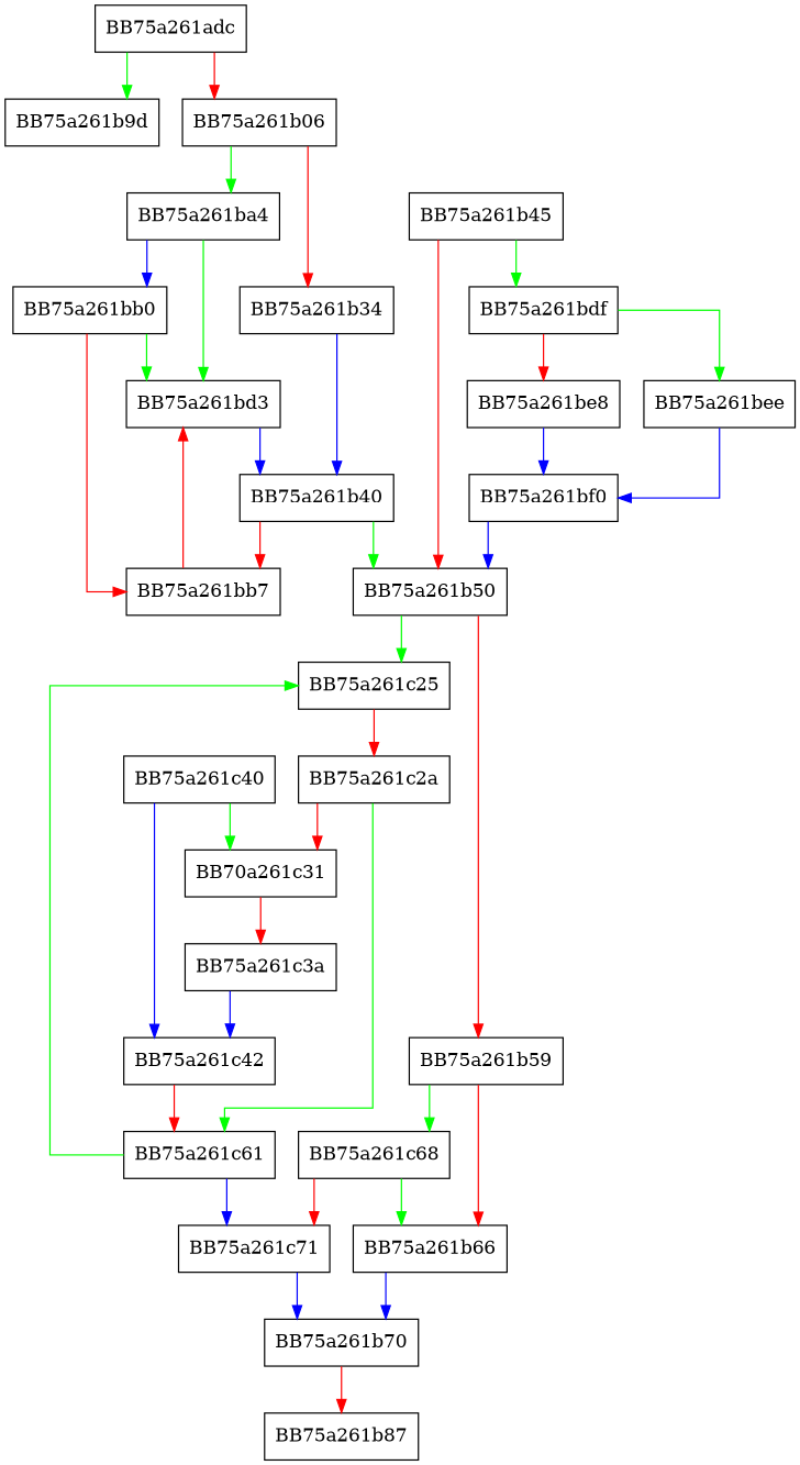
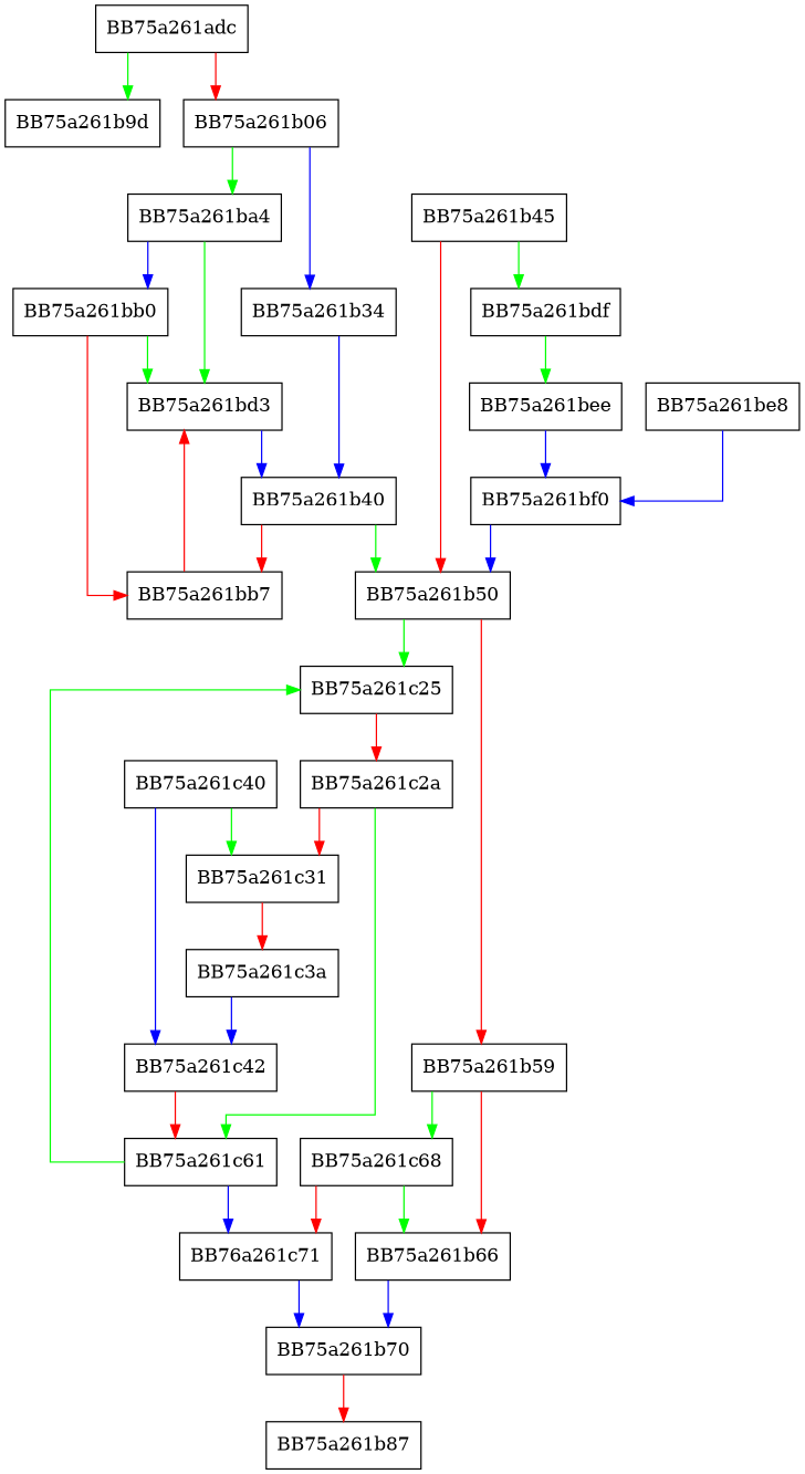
  digraph {
    splines=ortho
    node [shape=box]
    edge [color=red]
    BB75a261adc
    BB75a261b9d
    BB75a261b06
    BB75a261ba4
    BB75a261b34
    BB75a261bd3
    BB75a261bb0
    BB75a261b40
    BB75a261bb7
    BB75a261b50
    BB75a261c25
    BB75a261b59
    BB75a261b45
    BB75a261bdf
    BB75a261c2a
    BB75a261c68
    BB75a261b66
    BB75a261bee
    BB75a261be8
    BB75a261bf0
    BB75a261c61
-   BB75a261c71
-   BB75a261c31 [label=BB70a261c31]
+   BB75a261c71 [label=BB76a261c71]
+   BB75a261c31
    BB75a261b70
    BB75a261b87
    BB75a261c3a
    BB75a261c40
    BB75a261c42
    BB75a261adc -> BB75a261b9d [color=green]
    BB75a261adc -> BB75a261b06
    BB75a261b06 -> BB75a261ba4 [color=green]
-   BB75a261b06 -> BB75a261b34
+   BB75a261b06 -> BB75a261b34 [color=blue]
    BB75a261ba4 -> BB75a261bd3 [color=green]
    BB75a261ba4 -> BB75a261bb0 [color=blue]
    BB75a261b34 -> BB75a261b40 [color=blue]
    BB75a261bd3 -> BB75a261b40 [color=blue]
    BB75a261bb0 -> BB75a261bd3 [color=green]
    BB75a261bb0 -> BB75a261bb7
    BB75a261b40 -> BB75a261bb7
    BB75a261b40 -> BB75a261b50 [color=green]
    BB75a261bb7 -> BB75a261bd3
    BB75a261b50 -> BB75a261c25 [color=green]
    BB75a261b50 -> BB75a261b59
    BB75a261c25 -> BB75a261c2a
    BB75a261b59 -> BB75a261c68 [color=green]
    BB75a261b59 -> BB75a261b66
    BB75a261b45 -> BB75a261b50
    BB75a261b45 -> BB75a261bdf [color=green]
    BB75a261bdf -> BB75a261bee [color=green]
-   BB75a261bdf -> BB75a261be8
    BB75a261c2a -> BB75a261c61 [color=green]
    BB75a261c2a -> BB75a261c31
    BB75a261c68 -> BB75a261b66 [color=green]
    BB75a261c68 -> BB75a261c71
    BB75a261b66 -> BB75a261b70 [color=blue]
    BB75a261bee -> BB75a261bf0 [color=blue]
    BB75a261be8 -> BB75a261bf0 [color=blue]
    BB75a261bf0 -> BB75a261b50 [color=blue]
    BB75a261c61 -> BB75a261c25 [color=green]
    BB75a261c61 -> BB75a261c71 [color=blue]
    BB75a261c71 -> BB75a261b70 [color=blue]
    BB75a261c31 -> BB75a261c3a
    BB75a261b70 -> BB75a261b87
    BB75a261c3a -> BB75a261c42 [color=blue]
    BB75a261c40 -> BB75a261c31 [color=green]
    BB75a261c40 -> BB75a261c42 [color=blue]
    BB75a261c42 -> BB75a261c61
  }
